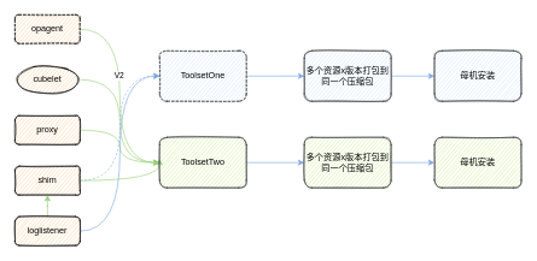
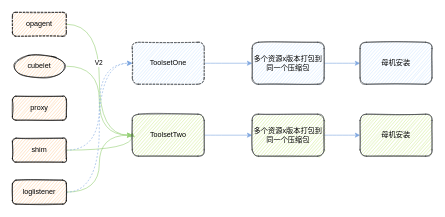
  <mxCell id="0" />
  <mxCell id="1" parent="0" />
  <mxCell id="2" style="edgeStyle=orthogonalEdgeStyle;curved=1;rounded=0;orthogonalLoop=1;jettySize=auto;html=1;entryX=0;entryY=0.5;entryDx=0;entryDy=0;strokeColor=#97D077;" edge="1" parent="1" source="4" target="18"><mxGeometry relative="1" as="geometry" /></mxCell>
  <mxCell id="3" value="V2" style="edgeLabel;html=1;align=center;verticalAlign=middle;resizable=0;points=[];" vertex="1" connectable="0" parent="2"><mxGeometry x="-0.19" y="-2" relative="1" as="geometry"><mxPoint as="offset" /></mxGeometry></mxCell>
  <mxCell id="4" value="opagent" style="rounded=1;whiteSpace=wrap;html=1;fillColor=#ffcc99;strokeColor=default;sketch=1;glass=0;dashed=1;" vertex="1" parent="1"><mxGeometry x="20" y="20" width="90" height="40" as="geometry" /></mxCell>
  <mxCell id="5" style="edgeStyle=orthogonalEdgeStyle;curved=1;rounded=0;orthogonalLoop=1;jettySize=auto;html=1;entryX=0;entryY=0.5;entryDx=0;entryDy=0;strokeColor=#97D077;" edge="1" parent="1" source="6" target="18"><mxGeometry relative="1" as="geometry" /></mxCell>
  <mxCell id="6" value="cubelet" style="ellipse;whiteSpace=wrap;html=1;fillColor=#ffcc99;strokeColor=default;sketch=1;glass=0;" vertex="1" parent="1"><mxGeometry x="20" y="90" width="90" height="40" as="geometry" /></mxCell>
- <mxCell id="7" style="edgeStyle=orthogonalEdgeStyle;curved=1;rounded=0;orthogonalLoop=1;jettySize=auto;html=1;entryX=0;entryY=0.5;entryDx=0;entryDy=0;strokeColor=#97D077;" edge="1" parent="1" source="8" target="18"><mxGeometry relative="1" as="geometry" /></mxCell>
  <mxCell id="8" value="proxy" style="rounded=1;whiteSpace=wrap;html=1;fillColor=#ffcc99;strokeColor=default;sketch=1;glass=0;" vertex="1" parent="1"><mxGeometry x="20" y="160" width="90" height="40" as="geometry" /></mxCell>
  <mxCell id="9" style="edgeStyle=orthogonalEdgeStyle;curved=1;rounded=0;orthogonalLoop=1;jettySize=auto;html=1;strokeColor=#97D077;" edge="1" parent="1" source="11"><mxGeometry relative="1" as="geometry"><mxPoint x="220" y="220" as="targetPoint" /></mxGeometry></mxCell>
  <mxCell id="10" style="edgeStyle=orthogonalEdgeStyle;curved=1;rounded=0;orthogonalLoop=1;jettySize=auto;html=1;entryX=0;entryY=0.5;entryDx=0;entryDy=0;strokeColor=#7EA6E0;dashed=1;" edge="1" parent="1" source="11" target="16"><mxGeometry relative="1" as="geometry" /></mxCell>
  <mxCell id="11" value="shim" style="rounded=1;whiteSpace=wrap;html=1;fillColor=#ffcc99;strokeColor=default;sketch=1;glass=0;" vertex="1" parent="1"><mxGeometry x="20" y="230" width="90" height="40" as="geometry" /></mxCell>
- <mxCell id="12" style="edgeStyle=orthogonalEdgeStyle;curved=1;rounded=0;orthogonalLoop=1;jettySize=auto;html=1;strokeColor=#97D077;" edge="1" parent="1" source="14" target="11"><mxGeometry relative="1" as="geometry" /></mxCell>
- <mxCell id="13" style="edgeStyle=orthogonalEdgeStyle;curved=1;rounded=0;orthogonalLoop=1;jettySize=auto;html=1;entryX=0;entryY=0.5;entryDx=0;entryDy=0;strokeColor=#7EA6E0;" edge="1" parent="1" source="14" target="16"><mxGeometry relative="1" as="geometry" /></mxCell>
+ <mxCell id="12" style="edgeStyle=orthogonalEdgeStyle;curved=1;rounded=0;orthogonalLoop=1;jettySize=auto;html=1;entryX=0;entryY=0.5;entryDx=0;entryDy=0;strokeColor=#97D077;" edge="1" parent="1" source="14" target="18"><mxGeometry relative="1" as="geometry" /></mxCell>
+ <mxCell id="13" style="edgeStyle=orthogonalEdgeStyle;curved=1;rounded=0;orthogonalLoop=1;jettySize=auto;html=1;entryX=0;entryY=0.5;entryDx=0;entryDy=0;strokeColor=#7EA6E0;dashed=1;" edge="1" parent="1" source="14" target="16"><mxGeometry relative="1" as="geometry" /></mxCell>
  <mxCell id="14" value="loglistener" style="rounded=1;whiteSpace=wrap;html=1;fillColor=#ffcc99;strokeColor=default;sketch=1;glass=0;" vertex="1" parent="1"><mxGeometry x="20" y="300" width="90" height="40" as="geometry" /></mxCell>
  <mxCell id="15" style="edgeStyle=orthogonalEdgeStyle;curved=1;rounded=0;orthogonalLoop=1;jettySize=auto;html=1;entryX=0;entryY=0.5;entryDx=0;entryDy=0;strokeColor=#7EA6E0;" edge="1" parent="1" source="16" target="20"><mxGeometry relative="1" as="geometry" /></mxCell>
  <mxCell id="16" value="ToolsetOne" style="rounded=1;whiteSpace=wrap;html=1;fillColor=#cce5ff;strokeColor=#36393d;sketch=1;glass=0;dashed=1;" vertex="1" parent="1"><mxGeometry x="220" y="70" width="120" height="70" as="geometry" /></mxCell>
  <mxCell id="17" style="edgeStyle=orthogonalEdgeStyle;curved=1;rounded=0;orthogonalLoop=1;jettySize=auto;html=1;strokeColor=#7EA6E0;" edge="1" parent="1" source="18" target="22"><mxGeometry relative="1" as="geometry" /></mxCell>
  <mxCell id="18" value="ToolsetTwo" style="rounded=1;whiteSpace=wrap;html=1;fillColor=#cdeb8b;strokeColor=#36393d;sketch=1;glass=0;" vertex="1" parent="1"><mxGeometry x="220" y="190" width="120" height="70" as="geometry" /></mxCell>
  <mxCell id="19" style="edgeStyle=orthogonalEdgeStyle;curved=1;rounded=0;orthogonalLoop=1;jettySize=auto;html=1;strokeColor=#7EA6E0;" edge="1" parent="1" source="20" target="23"><mxGeometry relative="1" as="geometry" /></mxCell>
  <mxCell id="20" value="多个资源x版本打包到同一个压缩包" style="rounded=1;whiteSpace=wrap;html=1;fillColor=#cce5ff;strokeColor=#36393d;sketch=1;glass=0;" vertex="1" parent="1"><mxGeometry x="420" y="70" width="120" height="70" as="geometry" /></mxCell>
  <mxCell id="21" style="edgeStyle=orthogonalEdgeStyle;curved=1;rounded=0;orthogonalLoop=1;jettySize=auto;html=1;entryX=0;entryY=0.5;entryDx=0;entryDy=0;strokeColor=#7EA6E0;" edge="1" parent="1" source="22" target="24"><mxGeometry relative="1" as="geometry" /></mxCell>
  <mxCell id="22" value="多个资源x版本打包到同一个压缩包" style="rounded=1;whiteSpace=wrap;html=1;fillColor=#cdeb8b;strokeColor=#36393d;sketch=1;glass=0;" vertex="1" parent="1"><mxGeometry x="420" y="190" width="120" height="70" as="geometry" /></mxCell>
  <mxCell id="23" value="母机安装" style="rounded=1;whiteSpace=wrap;html=1;fillColor=#cce5ff;strokeColor=#36393d;sketch=1;glass=0;" vertex="1" parent="1"><mxGeometry x="600" y="70" width="120" height="70" as="geometry" /></mxCell>
  <mxCell id="24" value="母机安装" style="rounded=1;whiteSpace=wrap;html=1;fillColor=#cdeb8b;strokeColor=#36393d;sketch=1;glass=0;" vertex="1" parent="1"><mxGeometry x="600" y="190" width="120" height="70" as="geometry" /></mxCell>
